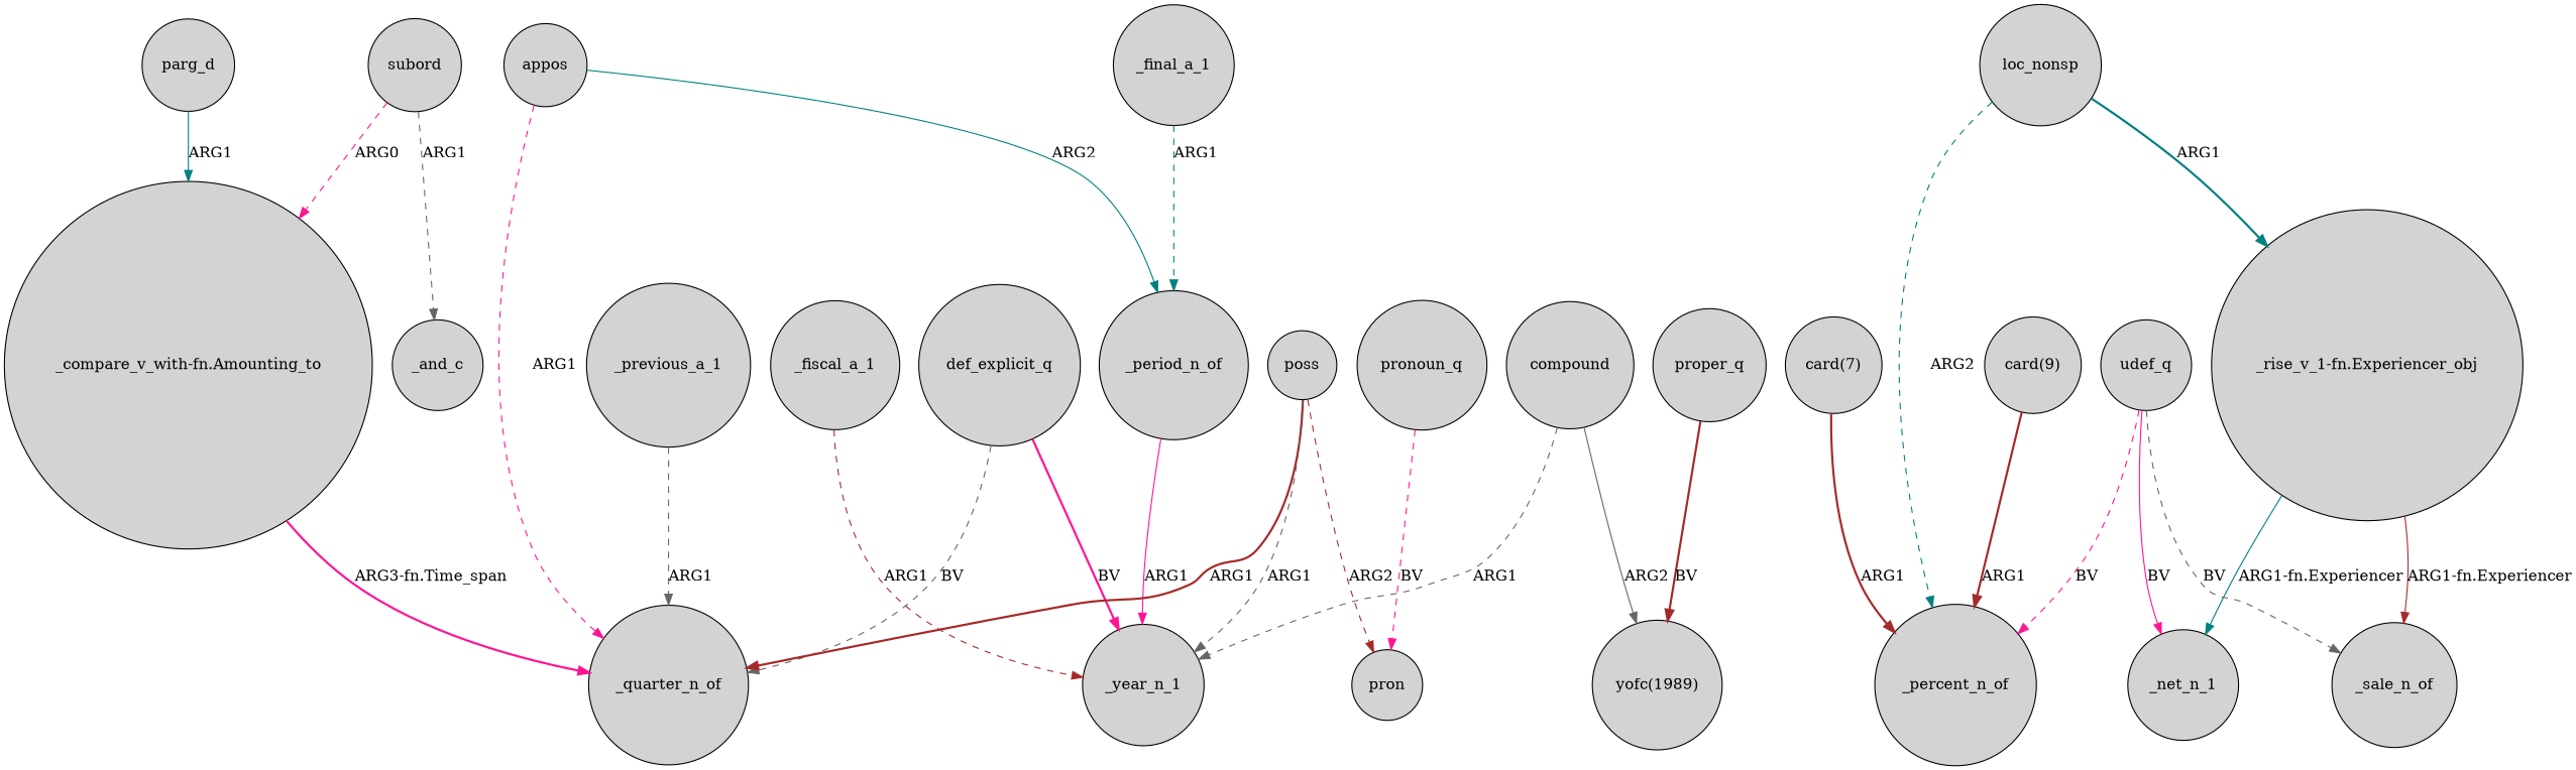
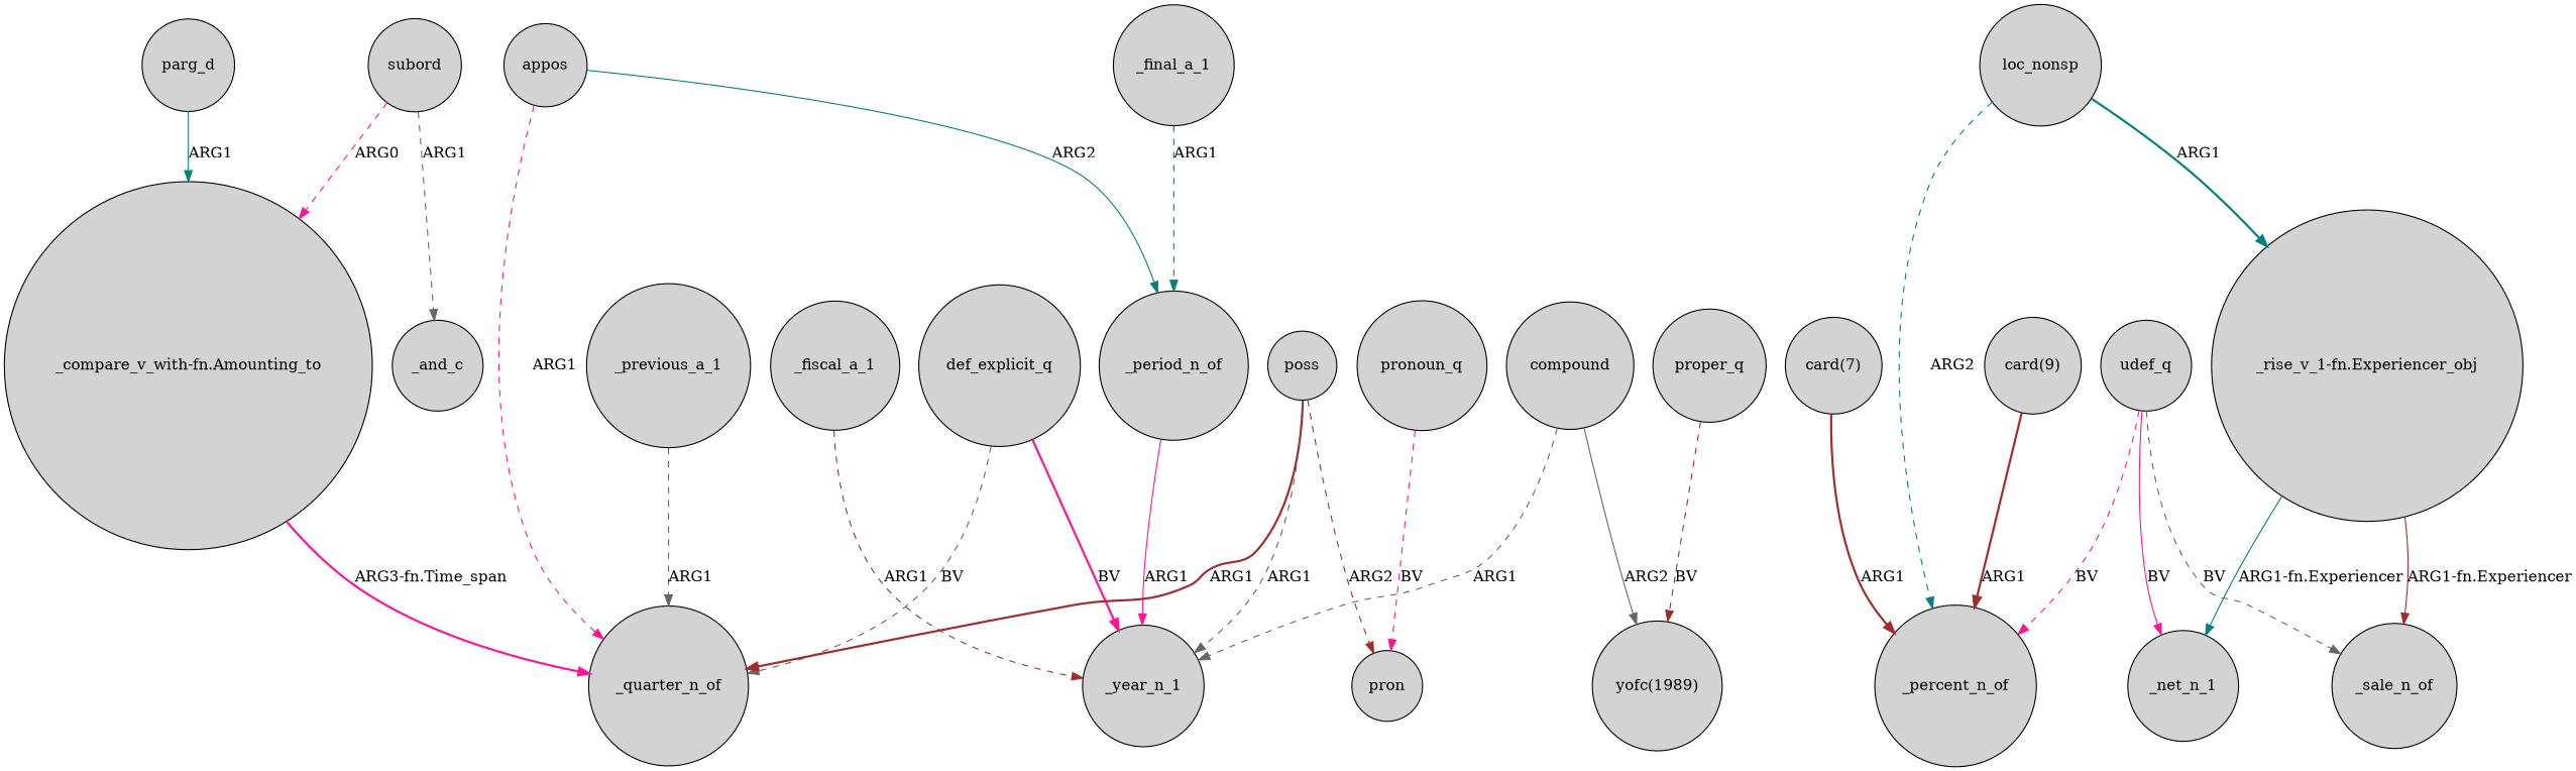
  digraph {
    node [shape=circle style=filled]
    edge [color=deeppink style=dashed]
    appos
    _quarter_n_of
    _period_n_of
    _year_n_1
    "card(7)"
    _percent_n_of
    loc_nonsp
    "_rise_v_1-fn.Experiencer_obj"
    _sale_n_of
    _net_n_1
    def_explicit_q
    _fiscal_a_1
    "card(9)"
    udef_q
    compound
    "yofc(1989)"
    pronoun_q
    pron
    poss
    _final_a_1
    "_compare_v_with-fn.Amounting_to"
    proper_q
    _previous_a_1
    subord
    _and_c
    parg_d
    appos -> _quarter_n_of [label=ARG1]
    appos -> _period_n_of [color=teal label=ARG2 style=solid]
    _period_n_of -> _year_n_1 [label=ARG1 style=solid]
    "card(7)" -> _percent_n_of [color=brown label=ARG1 style=bold]
    loc_nonsp -> _percent_n_of [color=teal label=ARG2]
    loc_nonsp -> "_rise_v_1-fn.Experiencer_obj" [color=teal label=ARG1 style=bold]
    "_rise_v_1-fn.Experiencer_obj" -> _sale_n_of [color=brown label="ARG1-fn.Experiencer" style=solid]
    "_rise_v_1-fn.Experiencer_obj" -> _net_n_1 [color=teal label="ARG1-fn.Experiencer" style=solid]
    def_explicit_q -> _quarter_n_of [color=gray40 label=BV]
    def_explicit_q -> _year_n_1 [label=BV style=bold]
    _fiscal_a_1 -> _year_n_1 [color=brown label=ARG1]
    "card(9)" -> _percent_n_of [color=brown label=ARG1 style=bold]
    udef_q -> _percent_n_of [label=BV]
    udef_q -> _sale_n_of [color=gray40 label=BV]
    udef_q -> _net_n_1 [label=BV style=solid]
    compound -> _year_n_1 [color=gray40 label=ARG1]
    compound -> "yofc(1989)" [color=gray40 label=ARG2 style=solid]
    pronoun_q -> pron [label=BV]
    poss -> _quarter_n_of [color=brown label=ARG1 style=bold]
    poss -> _year_n_1 [color=gray40 label=ARG1]
    poss -> pron [color=brown label=ARG2]
    _final_a_1 -> _period_n_of [color=teal label=ARG1]
    "_compare_v_with-fn.Amounting_to" -> _quarter_n_of [label="ARG3-fn.Time_span" style=bold]
-   proper_q -> "yofc(1989)" [color=brown label=BV style=bold]
+   proper_q -> "yofc(1989)" [color=brown label=BV]
    _previous_a_1 -> _quarter_n_of [color=gray40 label=ARG1]
    subord -> "_compare_v_with-fn.Amounting_to" [label=ARG0]
    subord -> _and_c [color=gray40 label=ARG1]
    parg_d -> "_compare_v_with-fn.Amounting_to" [color=teal label=ARG1 style=solid]
  }
